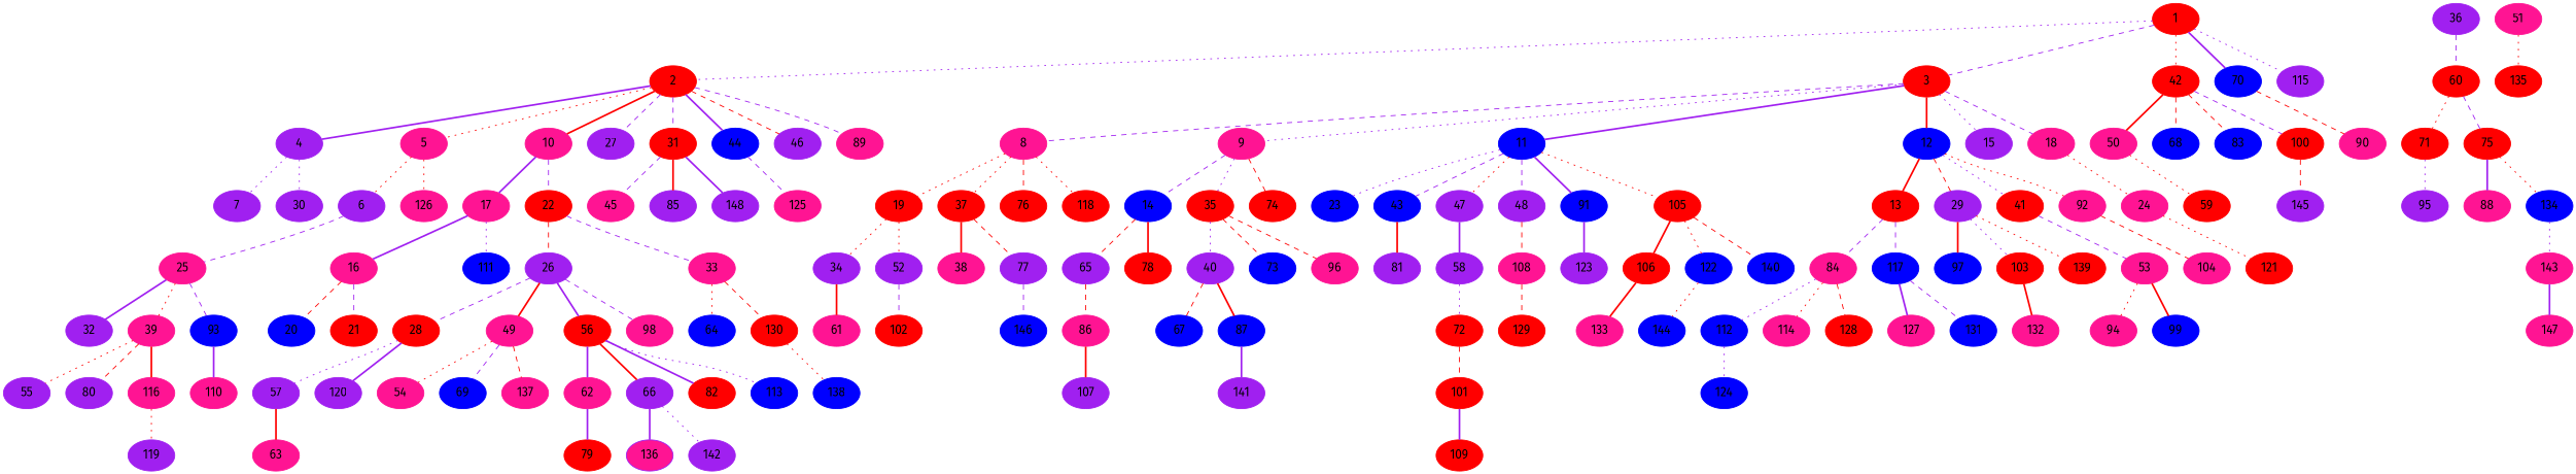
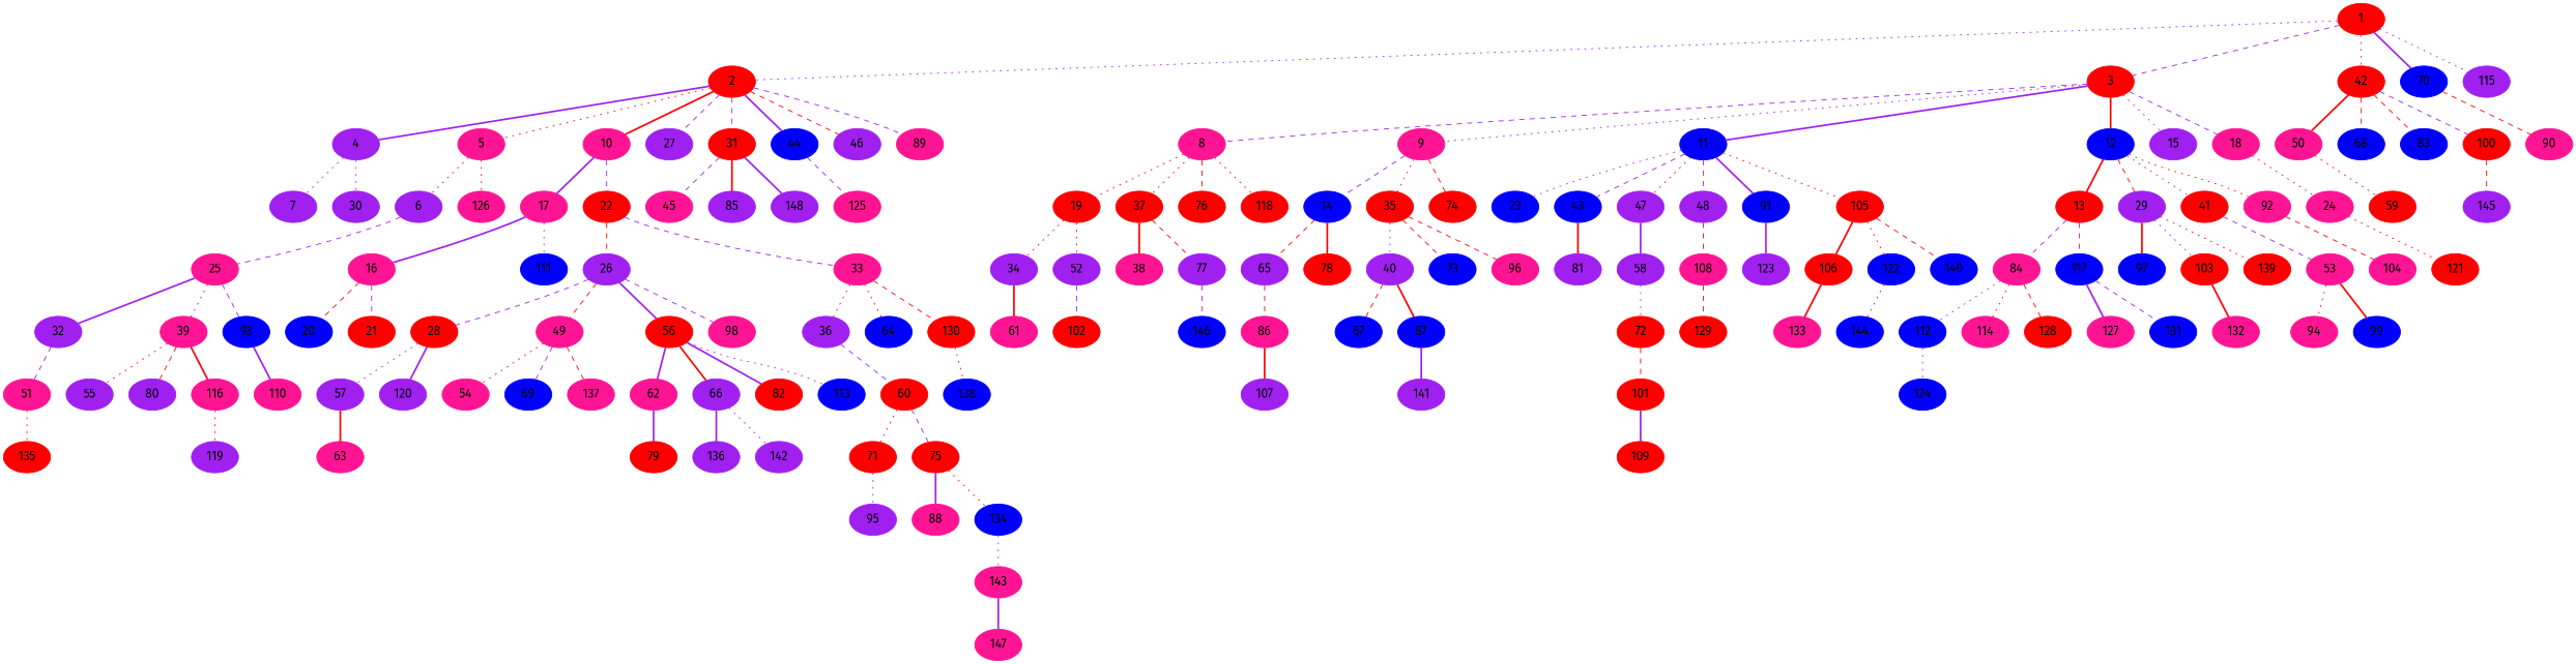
  graph {
    fontname="Fira Sans"
    node [color=deeppink fontname="Fira Sans" style=filled]
    edge [color=red fontname="Fira Sans" style=dashed]
    1 [color=red]
    2 [color=red]
    3 [color=red]
    42 [color=red]
    70 [color=blue]
    115 [color=purple]
    4 [color=purple]
    5
    10
    27 [color=purple]
    31 [color=red]
    44 [color=blue]
    46 [color=purple]
    89
    8
    9
    11 [color=blue]
    12 [color=blue]
    15 [color=purple]
    18
    50
    68 [color=blue]
    83 [color=blue]
    100 [color=red]
    90
    7 [color=purple]
    30 [color=purple]
    6 [color=purple]
    126
    17
    22 [color=red]
    45
    85 [color=purple]
    148 [color=purple]
    125
    19 [color=red]
    37 [color=red]
    76 [color=red]
    118 [color=red]
    14 [color=blue]
    35 [color=red]
    74 [color=red]
    23 [color=blue]
    43 [color=blue]
    47 [color=purple]
    48 [color=purple]
    91 [color=blue]
    105 [color=red]
    13 [color=red]
    29 [color=purple]
    41 [color=red]
    92
    24
    25
    20 [color=blue]
    16
    21 [color=red]
    32 [color=purple]
    39
    93 [color=blue]
    34 [color=purple]
    52 [color=purple]
    38
    77 [color=purple]
    65 [color=purple]
    78 [color=red]
    40 [color=purple]
    73 [color=blue]
    96
    111 [color=blue]
    26 [color=purple]
    33
    81 [color=purple]
    58 [color=purple]
    108
    123 [color=purple]
    106 [color=red]
    122 [color=blue]
    140 [color=blue]
    84
    117 [color=blue]
    97 [color=blue]
    103 [color=red]
    139 [color=red]
    53
    104
    112 [color=blue]
    114
    128 [color=red]
    127
    131 [color=blue]
    86
    121 [color=red]
    61
    102 [color=red]
    28 [color=red]
    49
    56 [color=red]
    98
    36 [color=purple]
    64 [color=blue]
    130 [color=red]
    51
    55 [color=purple]
    80 [color=purple]
    116
    110
    57 [color=purple]
    120 [color=purple]
    54
    69 [color=blue]
    137
    62
    66 [color=purple]
    82 [color=red]
    113 [color=blue]
    63
    132
    135 [color=red]
    60 [color=red]
    138 [color=blue]
    67 [color=blue]
    87 [color=blue]
    71 [color=red]
    75 [color=red]
    146 [color=blue]
    119 [color=purple]
    141 [color=purple]
    94
    99 [color=blue]
    59 [color=red]
    145 [color=purple]
    72 [color=red]
    129 [color=red]
    79 [color=red]
-   136 [color=purple fillcolor=deeppink]
+   136 [color=purple]
    142 [color=purple]
    101 [color=red]
    95 [color=purple]
    88
    134 [color=blue]
    107 [color=purple]
    109 [color=red]
    143
    124 [color=blue]
    133
    144 [color=blue]
    147
    1 -- 2 [color=purple style=dotted]
    1 -- 3 [color=purple]
    1 -- 42 [style=dotted]
    1 -- 70 [color=purple style=bold]
    1 -- 115 [color=purple style=dotted]
    2 -- 4 [color=purple style=bold]
    2 -- 5 [style=dotted]
    2 -- 10 [style=bold]
    2 -- 27 [color=purple]
    2 -- 31 [color=purple]
    2 -- 44 [color=purple style=bold]
    2 -- 46
    2 -- 89 [color=purple]
    3 -- 8 [color=purple]
    3 -- 9 [color=purple style=dotted]
    3 -- 11 [color=purple style=bold]
    3 -- 12 [style=bold]
    3 -- 15 [color=purple style=dotted]
    3 -- 18 [color=purple]
    42 -- 50 [style=bold]
    42 -- 68
    42 -- 83
    42 -- 100 [color=purple]
    70 -- 90
    4 -- 7 [color=purple style=dotted]
    4 -- 30 [color=purple style=dotted]
    5 -- 6 [style=dotted]
    5 -- 126 [style=dotted]
    10 -- 17 [color=purple style=bold]
    10 -- 22 [color=purple]
    31 -- 45 [color=purple]
    31 -- 85 [style=bold]
    31 -- 148 [color=purple style=bold]
    44 -- 125 [color=purple]
    8 -- 19 [style=dotted]
    8 -- 37 [style=dotted]
    8 -- 76
    8 -- 118 [style=dotted]
    9 -- 14 [color=purple]
    9 -- 35 [color=purple style=dotted]
    9 -- 74
    11 -- 23 [color=purple style=dotted]
    11 -- 43 [color=purple]
    11 -- 47 [style=dotted]
    11 -- 48 [color=purple]
    11 -- 91 [color=purple style=bold]
    11 -- 105 [style=dotted]
    12 -- 13 [style=bold]
    12 -- 29
    12 -- 41 [color=purple style=dotted]
    12 -- 92 [style=dotted]
    18 -- 24 [style=dotted]
    50 -- 59 [style=dotted]
    100 -- 145
    6 -- 25 [color=purple]
    17 -- 16 [color=purple style=bold]
    17 -- 111 [color=purple style=dotted]
    22 -- 26
    22 -- 33 [color=purple]
    19 -- 34 [style=dotted]
    19 -- 52 [style=dotted]
    37 -- 38 [style=bold]
    37 -- 77
    14 -- 65
    14 -- 78 [style=bold]
    35 -- 40 [color=purple style=dotted]
    35 -- 73
    35 -- 96
    43 -- 81 [style=bold]
    47 -- 58 [color=purple style=bold]
    48 -- 108
    91 -- 123 [color=purple style=bold]
    105 -- 106 [style=bold]
    105 -- 122 [style=dotted]
    105 -- 140
    13 -- 84 [color=purple]
    13 -- 117 [color=purple]
    29 -- 97 [style=bold]
    29 -- 103 [color=purple style=dotted]
    29 -- 139 [style=dotted]
    41 -- 53 [color=purple]
    92 -- 104
    24 -- 121 [style=dotted]
    25 -- 32 [color=purple style=bold]
    25 -- 39 [style=dotted]
    25 -- 93 [color=purple]
    16 -- 20
    16 -- 21 [color=purple]
+   32 -- 51 [color=purple]
    39 -- 55 [style=dotted]
    39 -- 80
    39 -- 116 [style=bold]
    93 -- 110 [color=purple style=bold]
    34 -- 61 [style=bold]
    52 -- 102 [color=purple]
    77 -- 146 [color=purple]
    65 -- 86
    40 -- 67
    40 -- 87 [style=bold]
    26 -- 28 [color=purple]
-   26 -- 49 [style=bold]
+   26 -- 49
    26 -- 56 [color=purple style=bold]
    26 -- 98 [color=purple]
+   33 -- 36 [style=dotted]
    33 -- 64 [style=dotted]
    33 -- 130
    58 -- 72 [color=purple style=dotted]
    108 -- 129
    106 -- 133 [style=bold]
    122 -- 144 [style=dotted]
    84 -- 112 [color=purple style=dotted]
    84 -- 114 [style=dotted]
    84 -- 128
    117 -- 127 [color=purple style=bold]
    117 -- 131 [color=purple]
    103 -- 132 [style=bold]
    53 -- 94 [style=dotted]
    53 -- 99 [style=bold]
    112 -- 124 [color=purple style=dotted]
    86 -- 107 [style=bold]
    28 -- 57 [color=purple style=dotted]
    28 -- 120 [color=purple style=bold]
    49 -- 54 [style=dotted]
    49 -- 69 [color=purple]
    49 -- 137
    56 -- 62 [color=purple style=bold]
    56 -- 66 [style=bold]
    56 -- 82 [color=purple style=bold]
    56 -- 113 [color=purple style=dotted]
    36 -- 60 [color=purple]
    130 -- 138 [style=dotted]
    51 -- 135 [style=dotted]
    116 -- 119 [style=dotted]
    57 -- 63 [style=bold]
    62 -- 79 [color=purple style=bold]
    66 -- 136 [color=purple style=bold]
    66 -- 142 [color=purple style=dotted]
    60 -- 71 [style=dotted]
    60 -- 75 [color=purple]
    87 -- 141 [color=purple style=bold]
    71 -- 95 [color=purple style=dotted]
    75 -- 88 [color=purple style=bold]
    75 -- 134 [style=dotted]
    72 -- 101
    101 -- 109 [color=purple style=bold]
    134 -- 143 [color=purple style=dotted]
    143 -- 147 [color=purple style=bold]
  }
